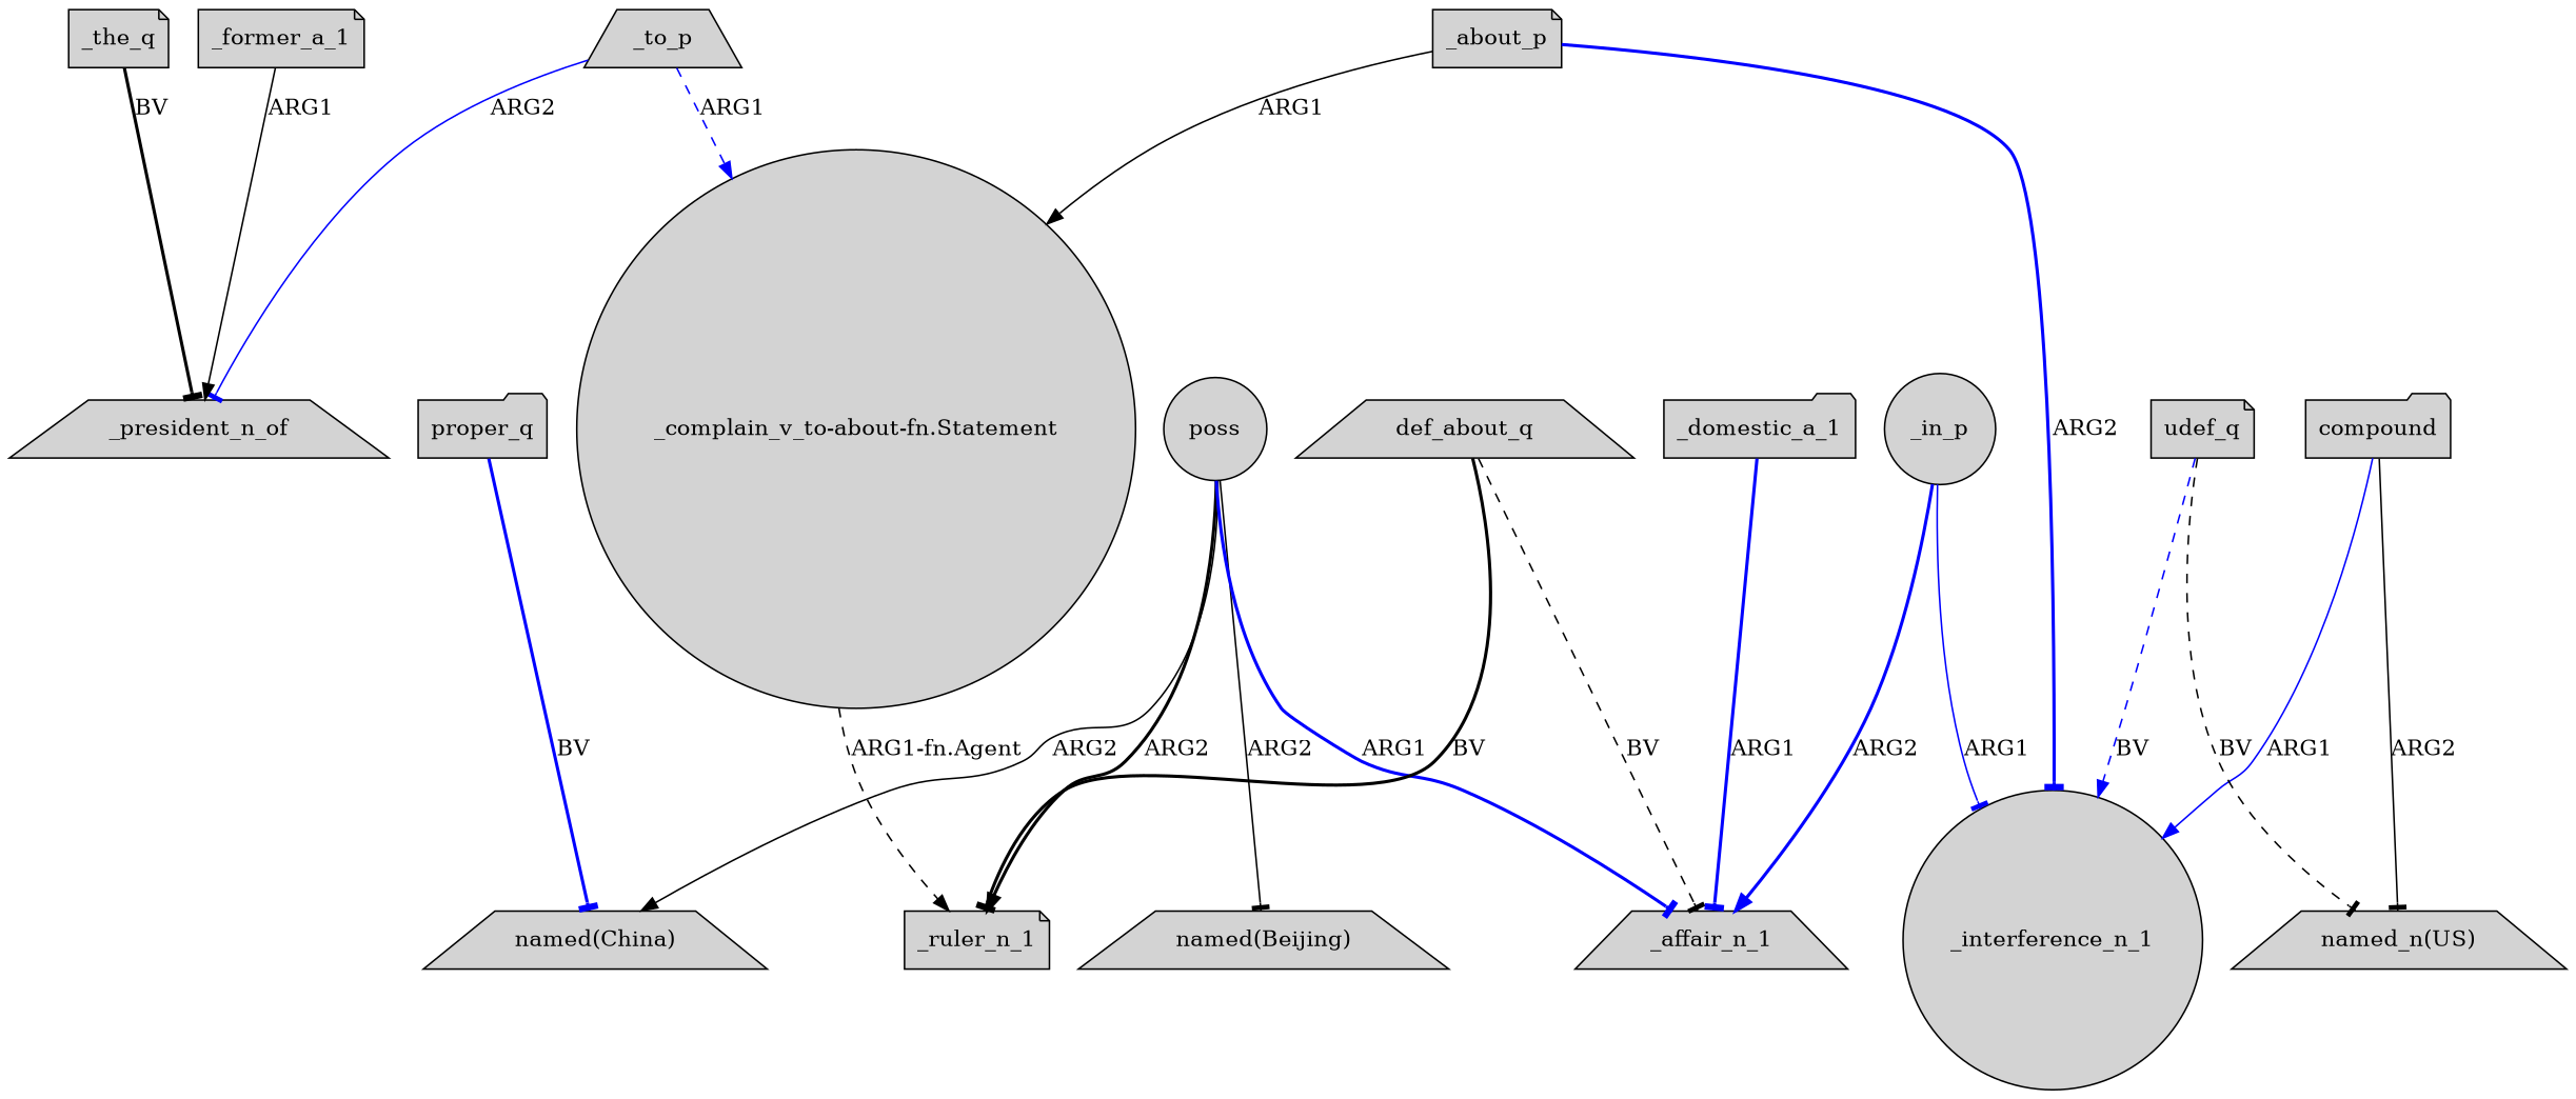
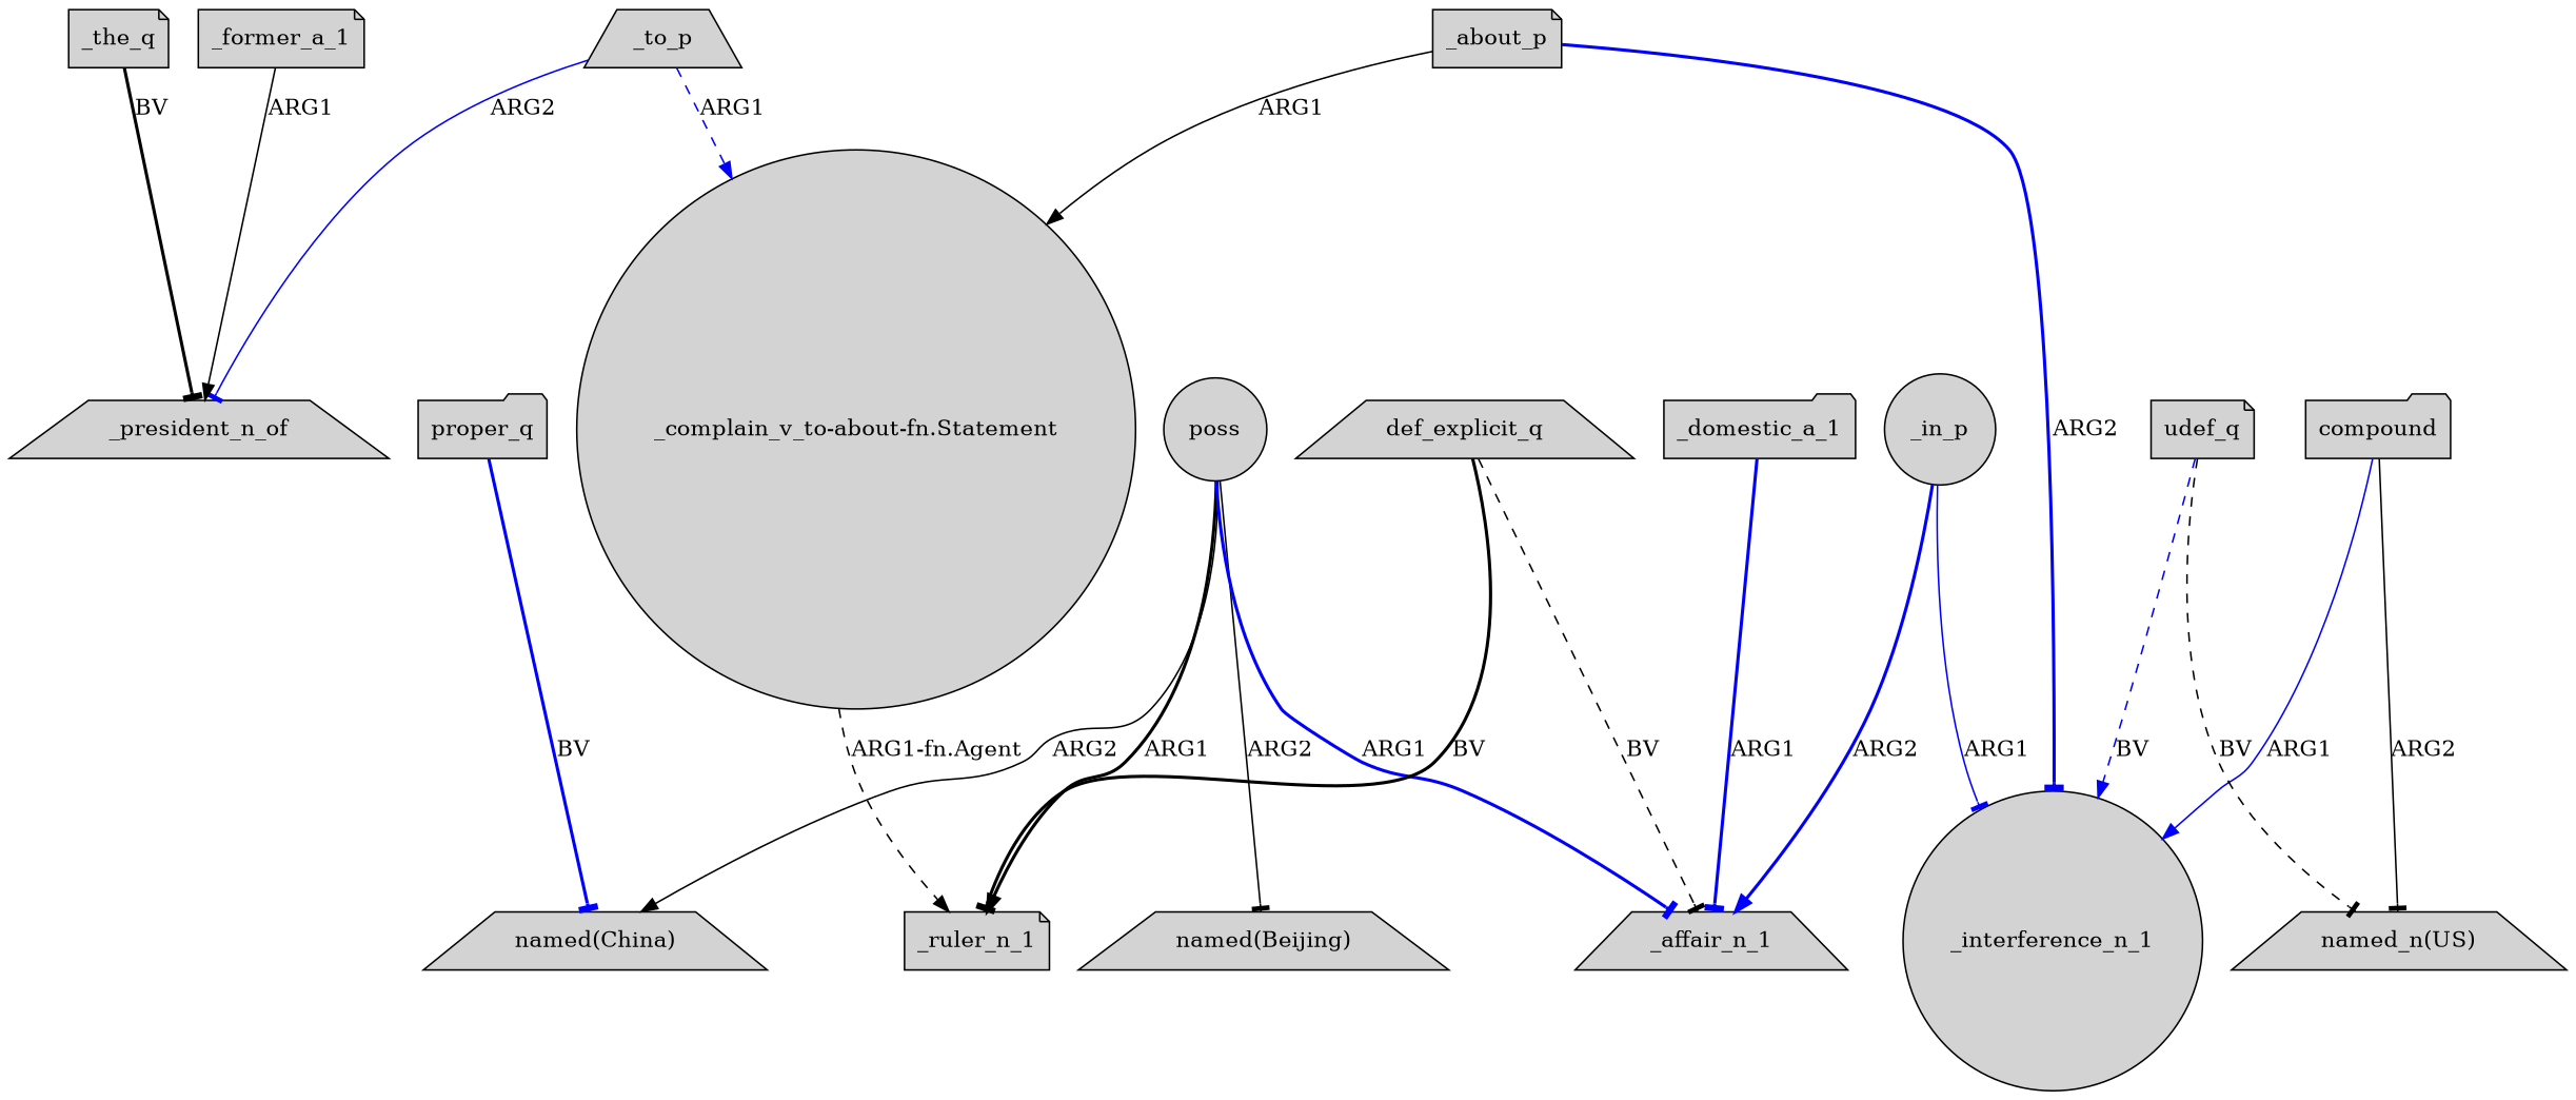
  digraph {
    node [shape=trapezium style=filled]
    edge [arrowhead=tee color=black style=solid]
    _to_p
    _president_n_of
    "_complain_v_to-about-fn.Statement" [shape=circle]
    _ruler_n_1 [shape=note]
    compound [shape=folder]
    _interference_n_1 [shape=circle]
    "named_n(US)"
    _former_a_1 [shape=note]
    udef_q [shape=note]
    poss [shape=circle]
    "named(Beijing)"
    "named(China)"
    _affair_n_1
    _about_p [shape=note]
-   def_explicit_q [label=def_about_q]
+   def_explicit_q
    _the_q [shape=note]
    proper_q [shape=folder]
    _in_p [shape=circle]
    _domestic_a_1 [shape=folder]
    _to_p -> _president_n_of [color=blue label=ARG2]
    _to_p -> "_complain_v_to-about-fn.Statement" [arrowhead=normal color=blue label=ARG1 style=dashed]
    "_complain_v_to-about-fn.Statement" -> _ruler_n_1 [arrowhead=normal label="ARG1-fn.Agent" style=dashed]
    compound -> _interference_n_1 [arrowhead=normal color=blue label=ARG1]
    compound -> "named_n(US)" [label=ARG2]
    _former_a_1 -> _president_n_of [arrowhead=normal label=ARG1]
    udef_q -> _interference_n_1 [arrowhead=normal color=blue label=BV style=dashed]
    udef_q -> "named_n(US)" [label=BV style=dashed]
-   poss -> _ruler_n_1 [arrowhead=normal label=ARG2 style=bold]
+   poss -> _ruler_n_1 [arrowhead=normal label=ARG1 style=bold]
    poss -> "named(Beijing)" [label=ARG2]
    poss -> "named(China)" [arrowhead=normal label=ARG2]
    poss -> _affair_n_1 [color=blue label=ARG1 style=bold]
    _about_p -> "_complain_v_to-about-fn.Statement" [arrowhead=normal label=ARG1]
    _about_p -> _interference_n_1 [color=blue label=ARG2 style=bold]
    def_explicit_q -> _ruler_n_1 [label=BV style=bold]
    def_explicit_q -> _affair_n_1 [label=BV style=dashed]
    _the_q -> _president_n_of [label=BV style=bold]
    proper_q -> "named(China)" [color=blue label=BV style=bold]
    _in_p -> _interference_n_1 [color=blue label=ARG1]
    _in_p -> _affair_n_1 [arrowhead=normal color=blue label=ARG2 style=bold]
    _domestic_a_1 -> _affair_n_1 [color=blue label=ARG1 style=bold]
  }
